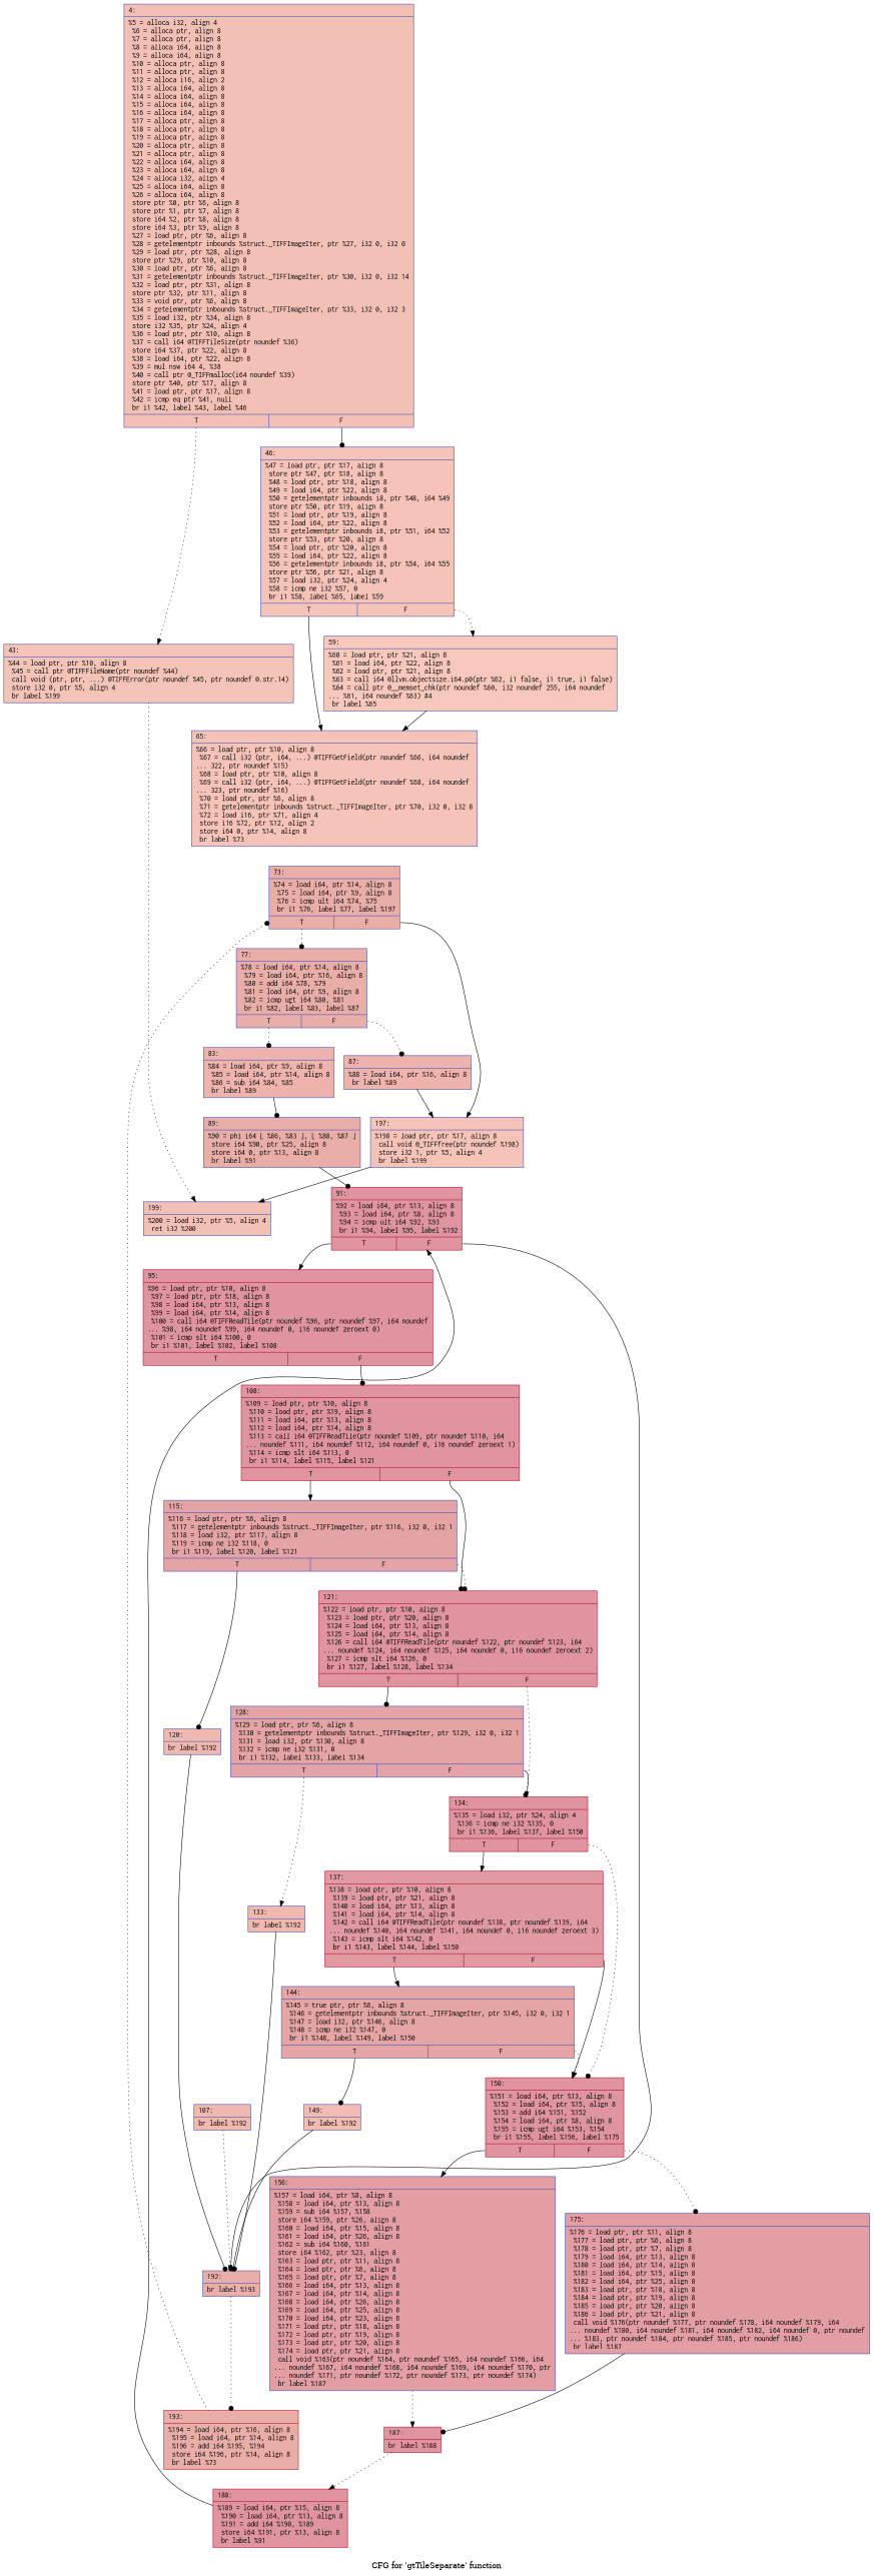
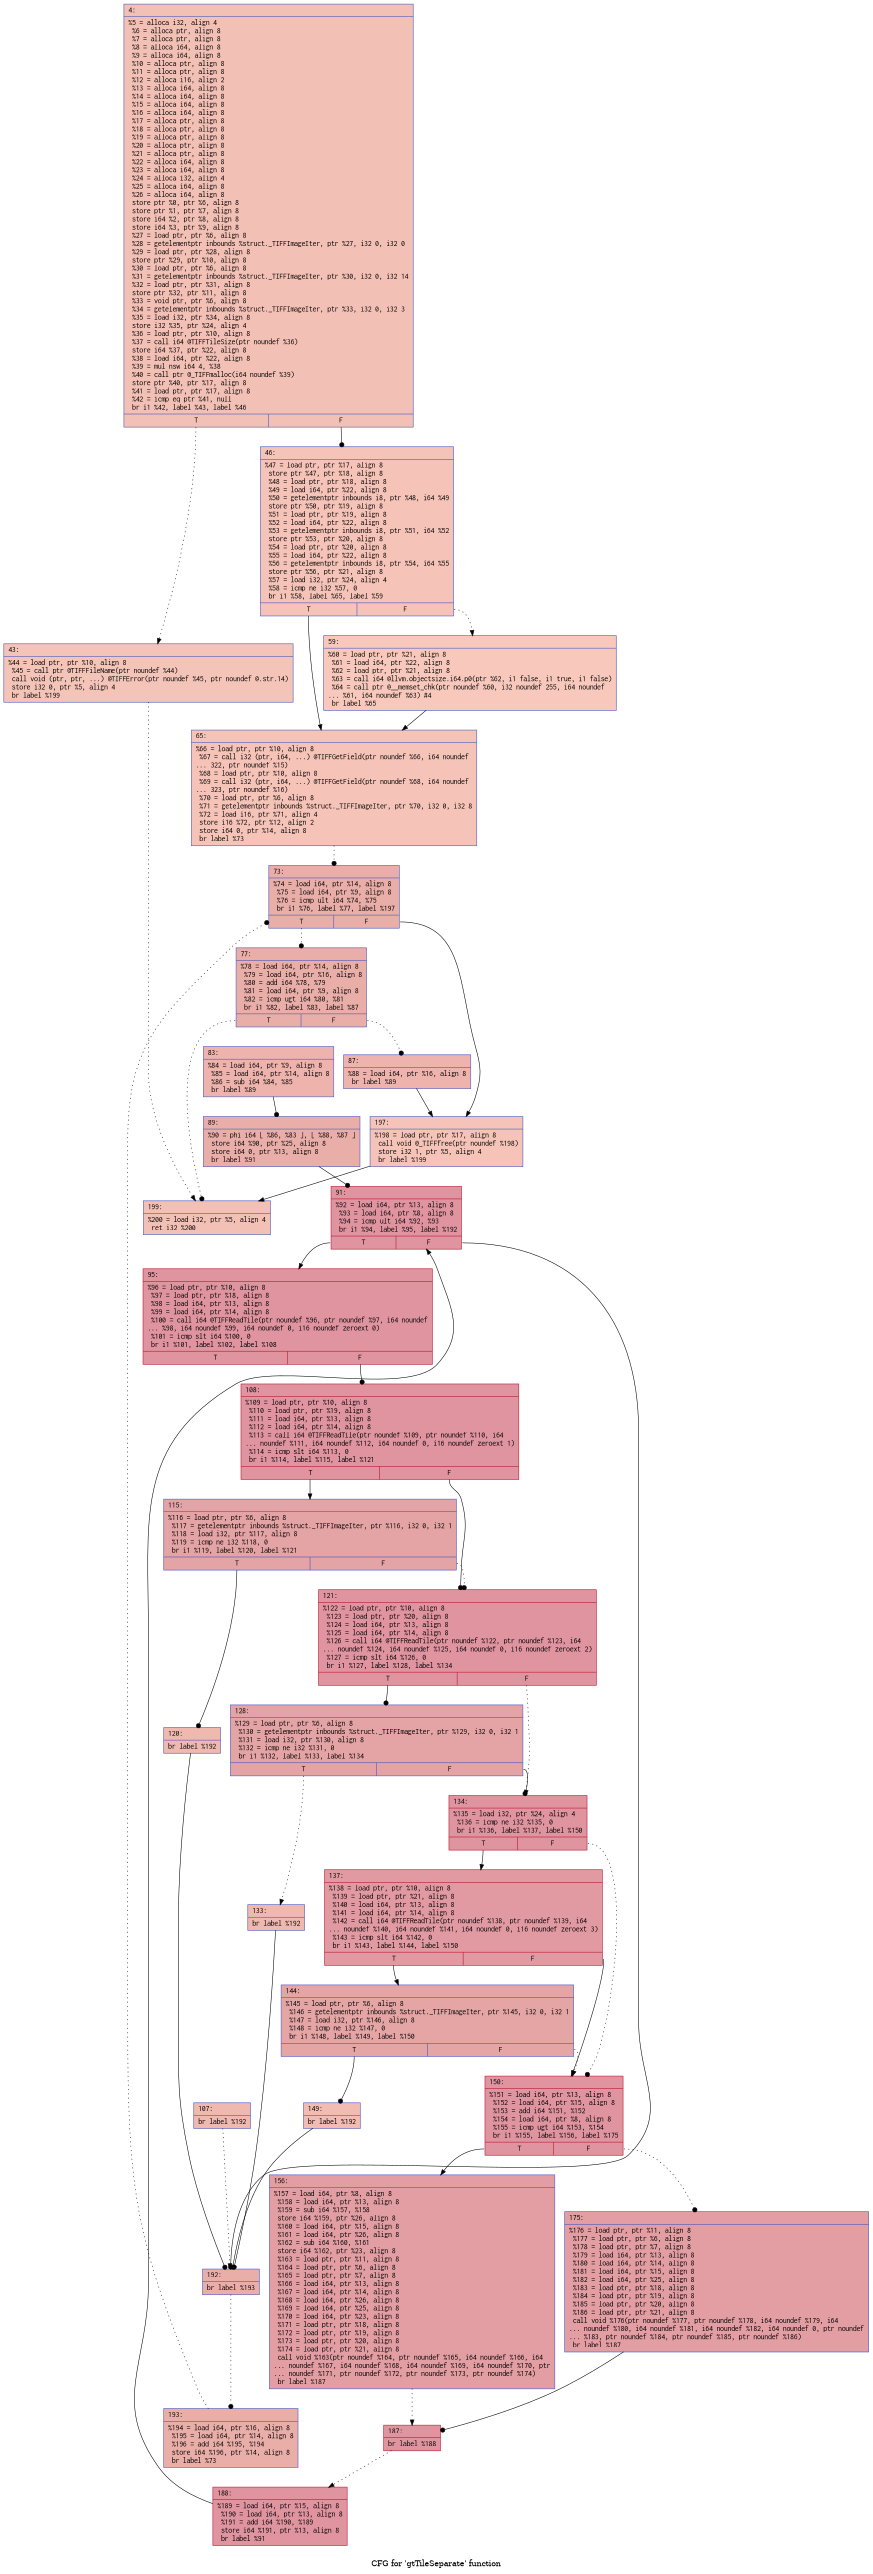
  digraph {
    label="CFG for 'gtTileSeparate' function"
    node [color="#3d50c3ff" fillcolor="#b70d2870" fontname=Courier shape=record style=filled]
    edge [arrowhead=dot style=solid]
    n1 [fillcolor="#e5705870" label="{4:\l|  %5 = alloca i32, align 4\l  %6 = alloca ptr, align 8\l  %7 = alloca ptr, align 8\l  %8 = alloca i64, align 8\l  %9 = alloca i64, align 8\l  %10 = alloca ptr, align 8\l  %11 = alloca ptr, align 8\l  %12 = alloca i16, align 2\l  %13 = alloca i64, align 8\l  %14 = alloca i64, align 8\l  %15 = alloca i64, align 8\l  %16 = alloca i64, align 8\l  %17 = alloca ptr, align 8\l  %18 = alloca ptr, align 8\l  %19 = alloca ptr, align 8\l  %20 = alloca ptr, align 8\l  %21 = alloca ptr, align 8\l  %22 = alloca i64, align 8\l  %23 = alloca i64, align 8\l  %24 = alloca i32, align 4\l  %25 = alloca i64, align 8\l  %26 = alloca i64, align 8\l  store ptr %0, ptr %6, align 8\l  store ptr %1, ptr %7, align 8\l  store i64 %2, ptr %8, align 8\l  store i64 %3, ptr %9, align 8\l  %27 = load ptr, ptr %6, align 8\l  %28 = getelementptr inbounds %struct._TIFFImageIter, ptr %27, i32 0, i32 0\l  %29 = load ptr, ptr %28, align 8\l  store ptr %29, ptr %10, align 8\l  %30 = load ptr, ptr %6, align 8\l  %31 = getelementptr inbounds %struct._TIFFImageIter, ptr %30, i32 0, i32 14\l  %32 = load ptr, ptr %31, align 8\l  store ptr %32, ptr %11, align 8\l  %33 = void ptr, ptr %6, align 8\l  %34 = getelementptr inbounds %struct._TIFFImageIter, ptr %33, i32 0, i32 3\l  %35 = load i32, ptr %34, align 8\l  store i32 %35, ptr %24, align 4\l  %36 = load ptr, ptr %10, align 8\l  %37 = call i64 @TIFFTileSize(ptr noundef %36)\l  store i64 %37, ptr %22, align 8\l  %38 = load i64, ptr %22, align 8\l  %39 = mul nsw i64 4, %38\l  %40 = call ptr @_TIFFmalloc(i64 noundef %39)\l  store ptr %40, ptr %17, align 8\l  %41 = load ptr, ptr %17, align 8\l  %42 = icmp eq ptr %41, null\l  br i1 %42, label %43, label %46\l|{<s0>T|<s1>F}}"]
    n2 [fillcolor="#e97a5f70" label="{43:\l|  %44 = load ptr, ptr %10, align 8\l  %45 = call ptr @TIFFFileName(ptr noundef %44)\l  call void (ptr, ptr, ...) @TIFFError(ptr noundef %45, ptr noundef @.str.14)\l  store i32 0, ptr %5, align 4\l  br label %199\l}"]
    n3 [fillcolor="#e8765c70" label="{46:\l|  %47 = load ptr, ptr %17, align 8\l  store ptr %47, ptr %18, align 8\l  %48 = load ptr, ptr %18, align 8\l  %49 = load i64, ptr %22, align 8\l  %50 = getelementptr inbounds i8, ptr %48, i64 %49\l  store ptr %50, ptr %19, align 8\l  %51 = load ptr, ptr %19, align 8\l  %52 = load i64, ptr %22, align 8\l  %53 = getelementptr inbounds i8, ptr %51, i64 %52\l  store ptr %53, ptr %20, align 8\l  %54 = load ptr, ptr %20, align 8\l  %55 = load i64, ptr %22, align 8\l  %56 = getelementptr inbounds i8, ptr %54, i64 %55\l  store ptr %56, ptr %21, align 8\l  %57 = load i32, ptr %24, align 4\l  %58 = icmp ne i32 %57, 0\l  br i1 %58, label %65, label %59\l|{<s0>T|<s1>F}}"]
    n4 [fillcolor="#e5705870" label="{199:\l|  %200 = load i32, ptr %5, align 4\l  ret i32 %200\l}"]
    n5 [fillcolor="#e8765c70" label="{65:\l|  %66 = load ptr, ptr %10, align 8\l  %67 = call i32 (ptr, i64, ...) @TIFFGetField(ptr noundef %66, i64 noundef\l... 322, ptr noundef %15)\l  %68 = load ptr, ptr %10, align 8\l  %69 = call i32 (ptr, i64, ...) @TIFFGetField(ptr noundef %68, i64 noundef\l... 323, ptr noundef %16)\l  %70 = load ptr, ptr %6, align 8\l  %71 = getelementptr inbounds %struct._TIFFImageIter, ptr %70, i32 0, i32 8\l  %72 = load i16, ptr %71, align 4\l  store i16 %72, ptr %12, align 2\l  store i64 0, ptr %14, align 8\l  br label %73\l}"]
    n6 [fillcolor="#ed836670" label="{59:\l|  %60 = load ptr, ptr %21, align 8\l  %61 = load i64, ptr %22, align 8\l  %62 = load ptr, ptr %21, align 8\l  %63 = call i64 @llvm.objectsize.i64.p0(ptr %62, i1 false, i1 true, i1 false)\l  %64 = call ptr @__memset_chk(ptr noundef %60, i32 noundef 255, i64 noundef\l... %61, i64 noundef %63) #4\l  br label %65\l}"]
    n7 [fillcolor="#d0473d70" label="{73:\l|  %74 = load i64, ptr %14, align 8\l  %75 = load i64, ptr %9, align 8\l  %76 = icmp ult i64 %74, %75\l  br i1 %76, label %77, label %197\l|{<s0>T|<s1>F}}"]
    n8 [fillcolor="#d0473d70" label="{77:\l|  %78 = load i64, ptr %14, align 8\l  %79 = load i64, ptr %16, align 8\l  %80 = add i64 %78, %79\l  %81 = load i64, ptr %9, align 8\l  %82 = icmp ugt i64 %80, %81\l  br i1 %82, label %83, label %87\l|{<s0>T|<s1>F}}"]
    n9 [fillcolor="#e8765c70" label="{197:\l|  %198 = load ptr, ptr %17, align 8\l  call void @_TIFFfree(ptr noundef %198)\l  store i32 1, ptr %5, align 4\l  br label %199\l}"]
    n10 [fillcolor="#d6524470" label="{83:\l|  %84 = load i64, ptr %9, align 8\l  %85 = load i64, ptr %14, align 8\l  %86 = sub i64 %84, %85\l  br label %89\l}"]
    n11 [fillcolor="#d6524470" label="{87:\l|  %88 = load i64, ptr %16, align 8\l  br label %89\l}"]
    n12 [fillcolor="#d0473d70" label="{89:\l|  %90 = phi i64 [ %86, %83 ], [ %88, %87 ]\l  store i64 %90, ptr %25, align 8\l  store i64 0, ptr %13, align 8\l  br label %91\l}"]
    n13 [color="#b70d28ff" label="{91:\l|  %92 = load i64, ptr %13, align 8\l  %93 = load i64, ptr %8, align 8\l  %94 = icmp ult i64 %92, %93\l  br i1 %94, label %95, label %192\l|{<s0>T|<s1>F}}"]
    n14 [color="#b70d28ff" label="{95:\l|  %96 = load ptr, ptr %10, align 8\l  %97 = load ptr, ptr %18, align 8\l  %98 = load i64, ptr %13, align 8\l  %99 = load i64, ptr %14, align 8\l  %100 = call i64 @TIFFReadTile(ptr noundef %96, ptr noundef %97, i64 noundef\l... %98, i64 noundef %99, i64 noundef 0, i16 noundef zeroext 0)\l  %101 = icmp slt i64 %100, 0\l  br i1 %101, label %102, label %108\l|{<s0>T|<s1>F}}"]
    n15 [fillcolor="#d0473d70" label="{192:\l|  br label %193\l}"]
    n16 [color="#b70d28ff" label="{108:\l|  %109 = load ptr, ptr %10, align 8\l  %110 = load ptr, ptr %19, align 8\l  %111 = load i64, ptr %13, align 8\l  %112 = load i64, ptr %14, align 8\l  %113 = call i64 @TIFFReadTile(ptr noundef %109, ptr noundef %110, i64\l... noundef %111, i64 noundef %112, i64 noundef 0, i16 noundef zeroext 1)\l  %114 = icmp slt i64 %113, 0\l  br i1 %114, label %115, label %121\l|{<s0>T|<s1>F}}"]
-   n17 [color="#b70d28ff" fillcolor="#d0473d70" label="{193:\l|  %194 = load i64, ptr %16, align 8\l  %195 = load i64, ptr %14, align 8\l  %196 = add i64 %195, %194\l  store i64 %196, ptr %14, align 8\l  br label %73\l}"]
+   n17 [fillcolor="#d0473d70" label="{193:\l|  %194 = load i64, ptr %16, align 8\l  %195 = load i64, ptr %14, align 8\l  %196 = add i64 %195, %194\l  store i64 %196, ptr %14, align 8\l  br label %73\l}"]
    n18 [fillcolor="#c32e3170" label="{115:\l|  %116 = load ptr, ptr %6, align 8\l  %117 = getelementptr inbounds %struct._TIFFImageIter, ptr %116, i32 0, i32 1\l  %118 = load i32, ptr %117, align 8\l  %119 = icmp ne i32 %118, 0\l  br i1 %119, label %120, label %121\l|{<s0>T|<s1>F}}"]
    n19 [color="#b70d28ff" label="{121:\l|  %122 = load ptr, ptr %10, align 8\l  %123 = load ptr, ptr %20, align 8\l  %124 = load i64, ptr %13, align 8\l  %125 = load i64, ptr %14, align 8\l  %126 = call i64 @TIFFReadTile(ptr noundef %122, ptr noundef %123, i64\l... noundef %124, i64 noundef %125, i64 noundef 0, i16 noundef zeroext 2)\l  %127 = icmp slt i64 %126, 0\l  br i1 %127, label %128, label %134\l|{<s0>T|<s1>F}}"]
    n20 [fillcolor="#de614d70" label="{107:\l|  br label %192\l}"]
    n21 [fillcolor="#de614d70" label="{120:\l|  br label %192\l}"]
    n22 [fillcolor="#c32e3170" label="{128:\l|  %129 = load ptr, ptr %6, align 8\l  %130 = getelementptr inbounds %struct._TIFFImageIter, ptr %129, i32 0, i32 1\l  %131 = load i32, ptr %130, align 8\l  %132 = icmp ne i32 %131, 0\l  br i1 %132, label %133, label %134\l|{<s0>T|<s1>F}}"]
    n23 [color="#b70d28ff" label="{134:\l|  %135 = load i32, ptr %24, align 4\l  %136 = icmp ne i32 %135, 0\l  br i1 %136, label %137, label %150\l|{<s0>T|<s1>F}}"]
    n24 [fillcolor="#de614d70" label="{133:\l|  br label %192\l}"]
    n25 [color="#b70d28ff" fillcolor="#bb1b2c70" label="{137:\l|  %138 = load ptr, ptr %10, align 8\l  %139 = load ptr, ptr %21, align 8\l  %140 = load i64, ptr %13, align 8\l  %141 = load i64, ptr %14, align 8\l  %142 = call i64 @TIFFReadTile(ptr noundef %138, ptr noundef %139, i64\l... noundef %140, i64 noundef %141, i64 noundef 0, i16 noundef zeroext 3)\l  %143 = icmp slt i64 %142, 0\l  br i1 %143, label %144, label %150\l|{<s0>T|<s1>F}}"]
    n26 [color="#b70d28ff" label="{150:\l|  %151 = load i64, ptr %13, align 8\l  %152 = load i64, ptr %15, align 8\l  %153 = add i64 %151, %152\l  %154 = load i64, ptr %8, align 8\l  %155 = icmp ugt i64 %153, %154\l  br i1 %155, label %156, label %175\l|{<s0>T|<s1>F}}"]
-   n27 [fillcolor="#c5333470" label="{144:\l|  %145 = true ptr, ptr %6, align 8\l  %146 = getelementptr inbounds %struct._TIFFImageIter, ptr %145, i32 0, i32 1\l  %147 = load i32, ptr %146, align 8\l  %148 = icmp ne i32 %147, 0\l  br i1 %148, label %149, label %150\l|{<s0>T|<s1>F}}"]
+   n27 [fillcolor="#c5333470" label="{144:\l|  %145 = load ptr, ptr %6, align 8\l  %146 = getelementptr inbounds %struct._TIFFImageIter, ptr %145, i32 0, i32 1\l  %147 = load i32, ptr %146, align 8\l  %148 = icmp ne i32 %147, 0\l  br i1 %148, label %149, label %150\l|{<s0>T|<s1>F}}"]
    n28 [fillcolor="#be242e70" label="{156:\l|  %157 = load i64, ptr %8, align 8\l  %158 = load i64, ptr %13, align 8\l  %159 = sub i64 %157, %158\l  store i64 %159, ptr %26, align 8\l  %160 = load i64, ptr %15, align 8\l  %161 = load i64, ptr %26, align 8\l  %162 = sub i64 %160, %161\l  store i64 %162, ptr %23, align 8\l  %163 = load ptr, ptr %11, align 8\l  %164 = load ptr, ptr %6, align 8\l  %165 = load ptr, ptr %7, align 8\l  %166 = load i64, ptr %13, align 8\l  %167 = load i64, ptr %14, align 8\l  %168 = load i64, ptr %26, align 8\l  %169 = load i64, ptr %25, align 8\l  %170 = load i64, ptr %23, align 8\l  %171 = load ptr, ptr %18, align 8\l  %172 = load ptr, ptr %19, align 8\l  %173 = load ptr, ptr %20, align 8\l  %174 = load ptr, ptr %21, align 8\l  call void %163(ptr noundef %164, ptr noundef %165, i64 noundef %166, i64\l... noundef %167, i64 noundef %168, i64 noundef %169, i64 noundef %170, ptr\l... noundef %171, ptr noundef %172, ptr noundef %173, ptr noundef %174)\l  br label %187\l}"]
    n29 [fillcolor="#be242e70" label="{175:\l|  %176 = load ptr, ptr %11, align 8\l  %177 = load ptr, ptr %6, align 8\l  %178 = load ptr, ptr %7, align 8\l  %179 = load i64, ptr %13, align 8\l  %180 = load i64, ptr %14, align 8\l  %181 = load i64, ptr %15, align 8\l  %182 = load i64, ptr %25, align 8\l  %183 = load ptr, ptr %18, align 8\l  %184 = load ptr, ptr %19, align 8\l  %185 = load ptr, ptr %20, align 8\l  %186 = load ptr, ptr %21, align 8\l  call void %176(ptr noundef %177, ptr noundef %178, i64 noundef %179, i64\l... noundef %180, i64 noundef %181, i64 noundef %182, i64 noundef 0, ptr noundef\l... %183, ptr noundef %184, ptr noundef %185, ptr noundef %186)\l  br label %187\l}"]
    n30 [fillcolor="#e1675170" label="{149:\l|  br label %192\l}"]
    n31 [color="#b70d28ff" label="{187:\l|  br label %188\l}"]
    n32 [color="#b70d28ff" label="{188:\l|  %189 = load i64, ptr %15, align 8\l  %190 = load i64, ptr %13, align 8\l  %191 = add i64 %190, %189\l  store i64 %191, ptr %13, align 8\l  br label %91\l}"]
    n1 -> n2 [arrowhead=normal style=dotted tailport=s0]
    n1 -> n3 [tailport=s1]
    n2 -> n4 [arrowhead=normal style=dotted]
    n3 -> n5 [arrowhead=normal tailport=s0]
    n3 -> n6 [arrowhead=normal style=dotted tailport=s1]
+   n5 -> n7 [style=dotted]
    n6 -> n5 [arrowhead=normal]
    n7 -> n8 [style=dotted tailport=s0]
    n7 -> n9 [arrowhead=normal tailport=s1]
-   n8 -> n10 [style=dotted tailport=s0]
+   n8 -> n4 [style=dotted tailport=s0]
    n8 -> n11 [style=dotted tailport=s1]
    n9 -> n4 [arrowhead=normal]
    n10 -> n12
    n11 -> n9 [arrowhead=normal]
    n12 -> n13
    n13 -> n14 [arrowhead=normal tailport=s0]
    n13 -> n15 [tailport=s1]
    n14 -> n16 [tailport=s1]
    n15 -> n17 [style=dotted]
    n16 -> n18 [arrowhead=normal tailport=s0]
    n16 -> n19 [tailport=s1]
    n17 -> n7 [style=dotted]
    n18 -> n19 [style=dotted tailport=s1]
    n18 -> n21 [tailport=s0]
    n19 -> n22 [tailport=s0]
    n19 -> n23 [style=dotted tailport=s1]
    n20 -> n15 [arrowhead=normal style=dotted]
    n21 -> n15
    n22 -> n23 [arrowhead=normal tailport=s1]
    n22 -> n24 [arrowhead=normal style=dotted tailport=s0]
    n23 -> n25 [arrowhead=normal tailport=s0]
    n23 -> n26 [style=dotted tailport=s1]
    n24 -> n15
    n25 -> n26 [arrowhead=normal tailport=s1]
    n25 -> n27 [arrowhead=normal tailport=s0]
    n26 -> n28 [arrowhead=normal tailport=s0]
    n26 -> n29 [style=dotted tailport=s1]
    n27 -> n26 [arrowhead=normal style=dotted tailport=s1]
    n27 -> n30 [tailport=s0]
    n28 -> n31 [arrowhead=normal style=dotted]
    n29 -> n31
    n30 -> n15
    n31 -> n32 [arrowhead=normal style=dotted]
    n32 -> n13 [arrowhead=normal]
  }
